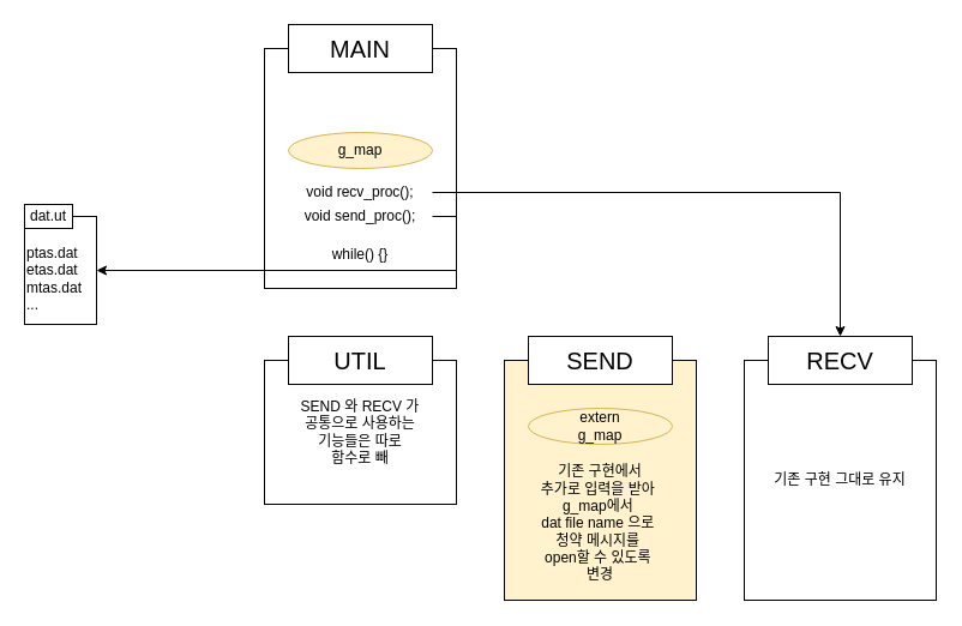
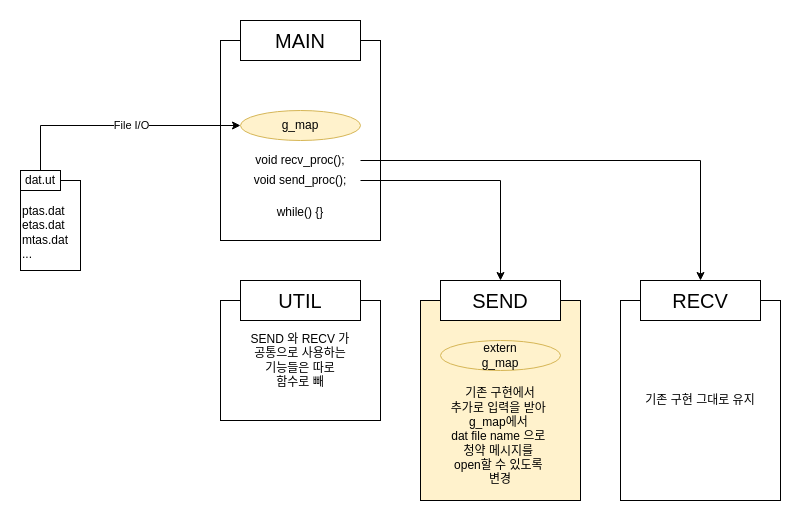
  <mxCell id="0" />
  <mxCell id="1" parent="0" />
  <mxCell id="2" value="기존 구현 그대로 유지" style="rounded=0;whiteSpace=wrap;html=1;" vertex="1" parent="1"><mxGeometry x="620" y="300" width="160" height="200" as="geometry" /></mxCell>
  <mxCell id="3" value="&lt;div&gt;&lt;br&gt;&lt;/div&gt;&lt;div&gt;&lt;br&gt;&lt;/div&gt;&lt;div&gt;&lt;br&gt;&lt;/div&gt;&lt;div&gt;&lt;br&gt;&lt;/div&gt;&lt;div&gt;&lt;br&gt;&lt;/div&gt;기존 구현에서&lt;div&gt;추가로 입력을 받아&amp;nbsp;&lt;/div&gt;&lt;div&gt;g_map에서&amp;nbsp;&lt;/div&gt;&lt;div&gt;dat file name 으로&amp;nbsp;&lt;/div&gt;&lt;div&gt;청약 메시지를&amp;nbsp;&lt;/div&gt;&lt;div&gt;open할 수 있도록&amp;nbsp;&lt;/div&gt;&lt;div&gt;변경&lt;/div&gt;" style="rounded=0;whiteSpace=wrap;html=1;fillColor=#fff2cc;" vertex="1" parent="1"><mxGeometry x="420" y="300" width="160" height="200" as="geometry" /></mxCell>
  <mxCell id="4" value="&lt;div&gt;&lt;br&gt;&lt;/div&gt;&lt;div&gt;&lt;br&gt;&lt;/div&gt;&lt;div&gt;&lt;br&gt;&lt;/div&gt;&lt;div&gt;&lt;br&gt;&lt;/div&gt;&lt;div&gt;&lt;br&gt;&lt;/div&gt;&lt;div&gt;&lt;br&gt;&lt;/div&gt;&lt;div&gt;&lt;br&gt;&lt;/div&gt;&lt;div&gt;&lt;br&gt;&lt;/div&gt;&lt;div&gt;&lt;br&gt;&lt;/div&gt;&lt;div&gt;&lt;br&gt;&lt;/div&gt;&lt;div&gt;while() {}&lt;/div&gt;" style="rounded=0;whiteSpace=wrap;html=1;" vertex="1" parent="1"><mxGeometry x="220" y="40" width="160" height="200" as="geometry" /></mxCell>
  <mxCell id="5" value="&lt;div&gt;&lt;br&gt;&lt;/div&gt;ptas.dat&lt;div&gt;etas.dat&lt;/div&gt;&lt;div&gt;mtas.dat&lt;/div&gt;&lt;div&gt;...&lt;/div&gt;" style="rounded=0;whiteSpace=wrap;html=1;align=left;" vertex="1" parent="1"><mxGeometry x="20" y="180" width="60" height="90" as="geometry" /></mxCell>
  <mxCell id="6" value="&lt;span style=&quot;font-size: 20px;&quot;&gt;SEND&lt;/span&gt;" style="rounded=0;whiteSpace=wrap;html=1;" vertex="1" parent="1"><mxGeometry x="440" y="280" width="120" height="40" as="geometry" /></mxCell>
  <mxCell id="7" value="&lt;font style=&quot;font-size: 20px;&quot;&gt;MAIN&lt;/font&gt;" style="rounded=0;whiteSpace=wrap;html=1;" vertex="1" parent="1"><mxGeometry x="240" y="20" width="120" height="40" as="geometry" /></mxCell>
  <mxCell id="8" value="&lt;font style=&quot;font-size: 20px;&quot;&gt;RECV&lt;/font&gt;" style="rounded=0;whiteSpace=wrap;html=1;" vertex="1" parent="1"><mxGeometry x="640" y="280" width="120" height="40" as="geometry" /></mxCell>
+ <mxCell id="9" value="File I/O" style="edgeStyle=orthogonalEdgeStyle;rounded=0;orthogonalLoop=1;jettySize=auto;html=1;exitX=0.5;exitY=0;exitDx=0;exitDy=0;entryX=0;entryY=0.5;entryDx=0;entryDy=0;" edge="1" parent="1" source="10" target="11"><mxGeometry x="0.111" relative="1" as="geometry"><mxPoint x="260" y="120" as="targetPoint" /><mxPoint as="offset" /></mxGeometry></mxCell>
  <mxCell id="10" value="dat.ut" style="rounded=0;whiteSpace=wrap;html=1;" vertex="1" parent="1"><mxGeometry x="20" y="170" width="40" height="20" as="geometry" /></mxCell>
  <mxCell id="11" value="g_map" style="ellipse;whiteSpace=wrap;html=1;fillColor=#fff2cc;strokeColor=#d6b656;" vertex="1" parent="1"><mxGeometry x="240" y="110" width="120" height="30" as="geometry" /></mxCell>
  <mxCell id="12" value="&lt;div&gt;extern&lt;/div&gt;g_map" style="ellipse;whiteSpace=wrap;html=1;fillColor=#fff2cc;strokeColor=#d6b656;" vertex="1" parent="1"><mxGeometry x="440" y="340" width="120" height="30" as="geometry" /></mxCell>
- <mxCell id="13" style="edgeStyle=orthogonalEdgeStyle;rounded=0;orthogonalLoop=1;jettySize=auto;html=1;exitX=1;exitY=0.5;exitDx=0;exitDy=0;" edge="1" parent="1" source="14" target="5"><mxGeometry relative="1" as="geometry" /></mxCell>
+ <mxCell id="13" style="edgeStyle=orthogonalEdgeStyle;rounded=0;orthogonalLoop=1;jettySize=auto;html=1;exitX=1;exitY=0.5;exitDx=0;exitDy=0;entryX=0.5;entryY=0;entryDx=0;entryDy=0;" edge="1" parent="1" source="14" target="6"><mxGeometry relative="1" as="geometry" /></mxCell>
  <mxCell id="14" value="void send_proc();" style="text;html=1;align=center;verticalAlign=middle;whiteSpace=wrap;rounded=0;" vertex="1" parent="1"><mxGeometry x="240" y="170" width="120" height="20" as="geometry" /></mxCell>
  <mxCell id="15" style="edgeStyle=orthogonalEdgeStyle;rounded=0;orthogonalLoop=1;jettySize=auto;html=1;exitX=1;exitY=0.5;exitDx=0;exitDy=0;entryX=0.5;entryY=0;entryDx=0;entryDy=0;" edge="1" parent="1" source="16" target="8"><mxGeometry relative="1" as="geometry" /></mxCell>
  <mxCell id="16" value="void recv_proc();" style="text;html=1;align=center;verticalAlign=middle;whiteSpace=wrap;rounded=0;" vertex="1" parent="1"><mxGeometry x="240" y="150" width="120" height="20" as="geometry" /></mxCell>
  <mxCell id="17" value="SEND 와 RECV 가&lt;div&gt;공통으로 사용하는&lt;/div&gt;&lt;div&gt;기능들은 따로&lt;/div&gt;&lt;div&gt;함수로 빼&lt;/div&gt;" style="rounded=0;whiteSpace=wrap;html=1;" vertex="1" parent="1"><mxGeometry x="220" y="300" width="160" height="120" as="geometry" /></mxCell>
  <mxCell id="18" value="&lt;span style=&quot;font-size: 20px;&quot;&gt;UTIL&lt;/span&gt;" style="rounded=0;whiteSpace=wrap;html=1;" vertex="1" parent="1"><mxGeometry x="240" y="280" width="120" height="40" as="geometry" /></mxCell>
